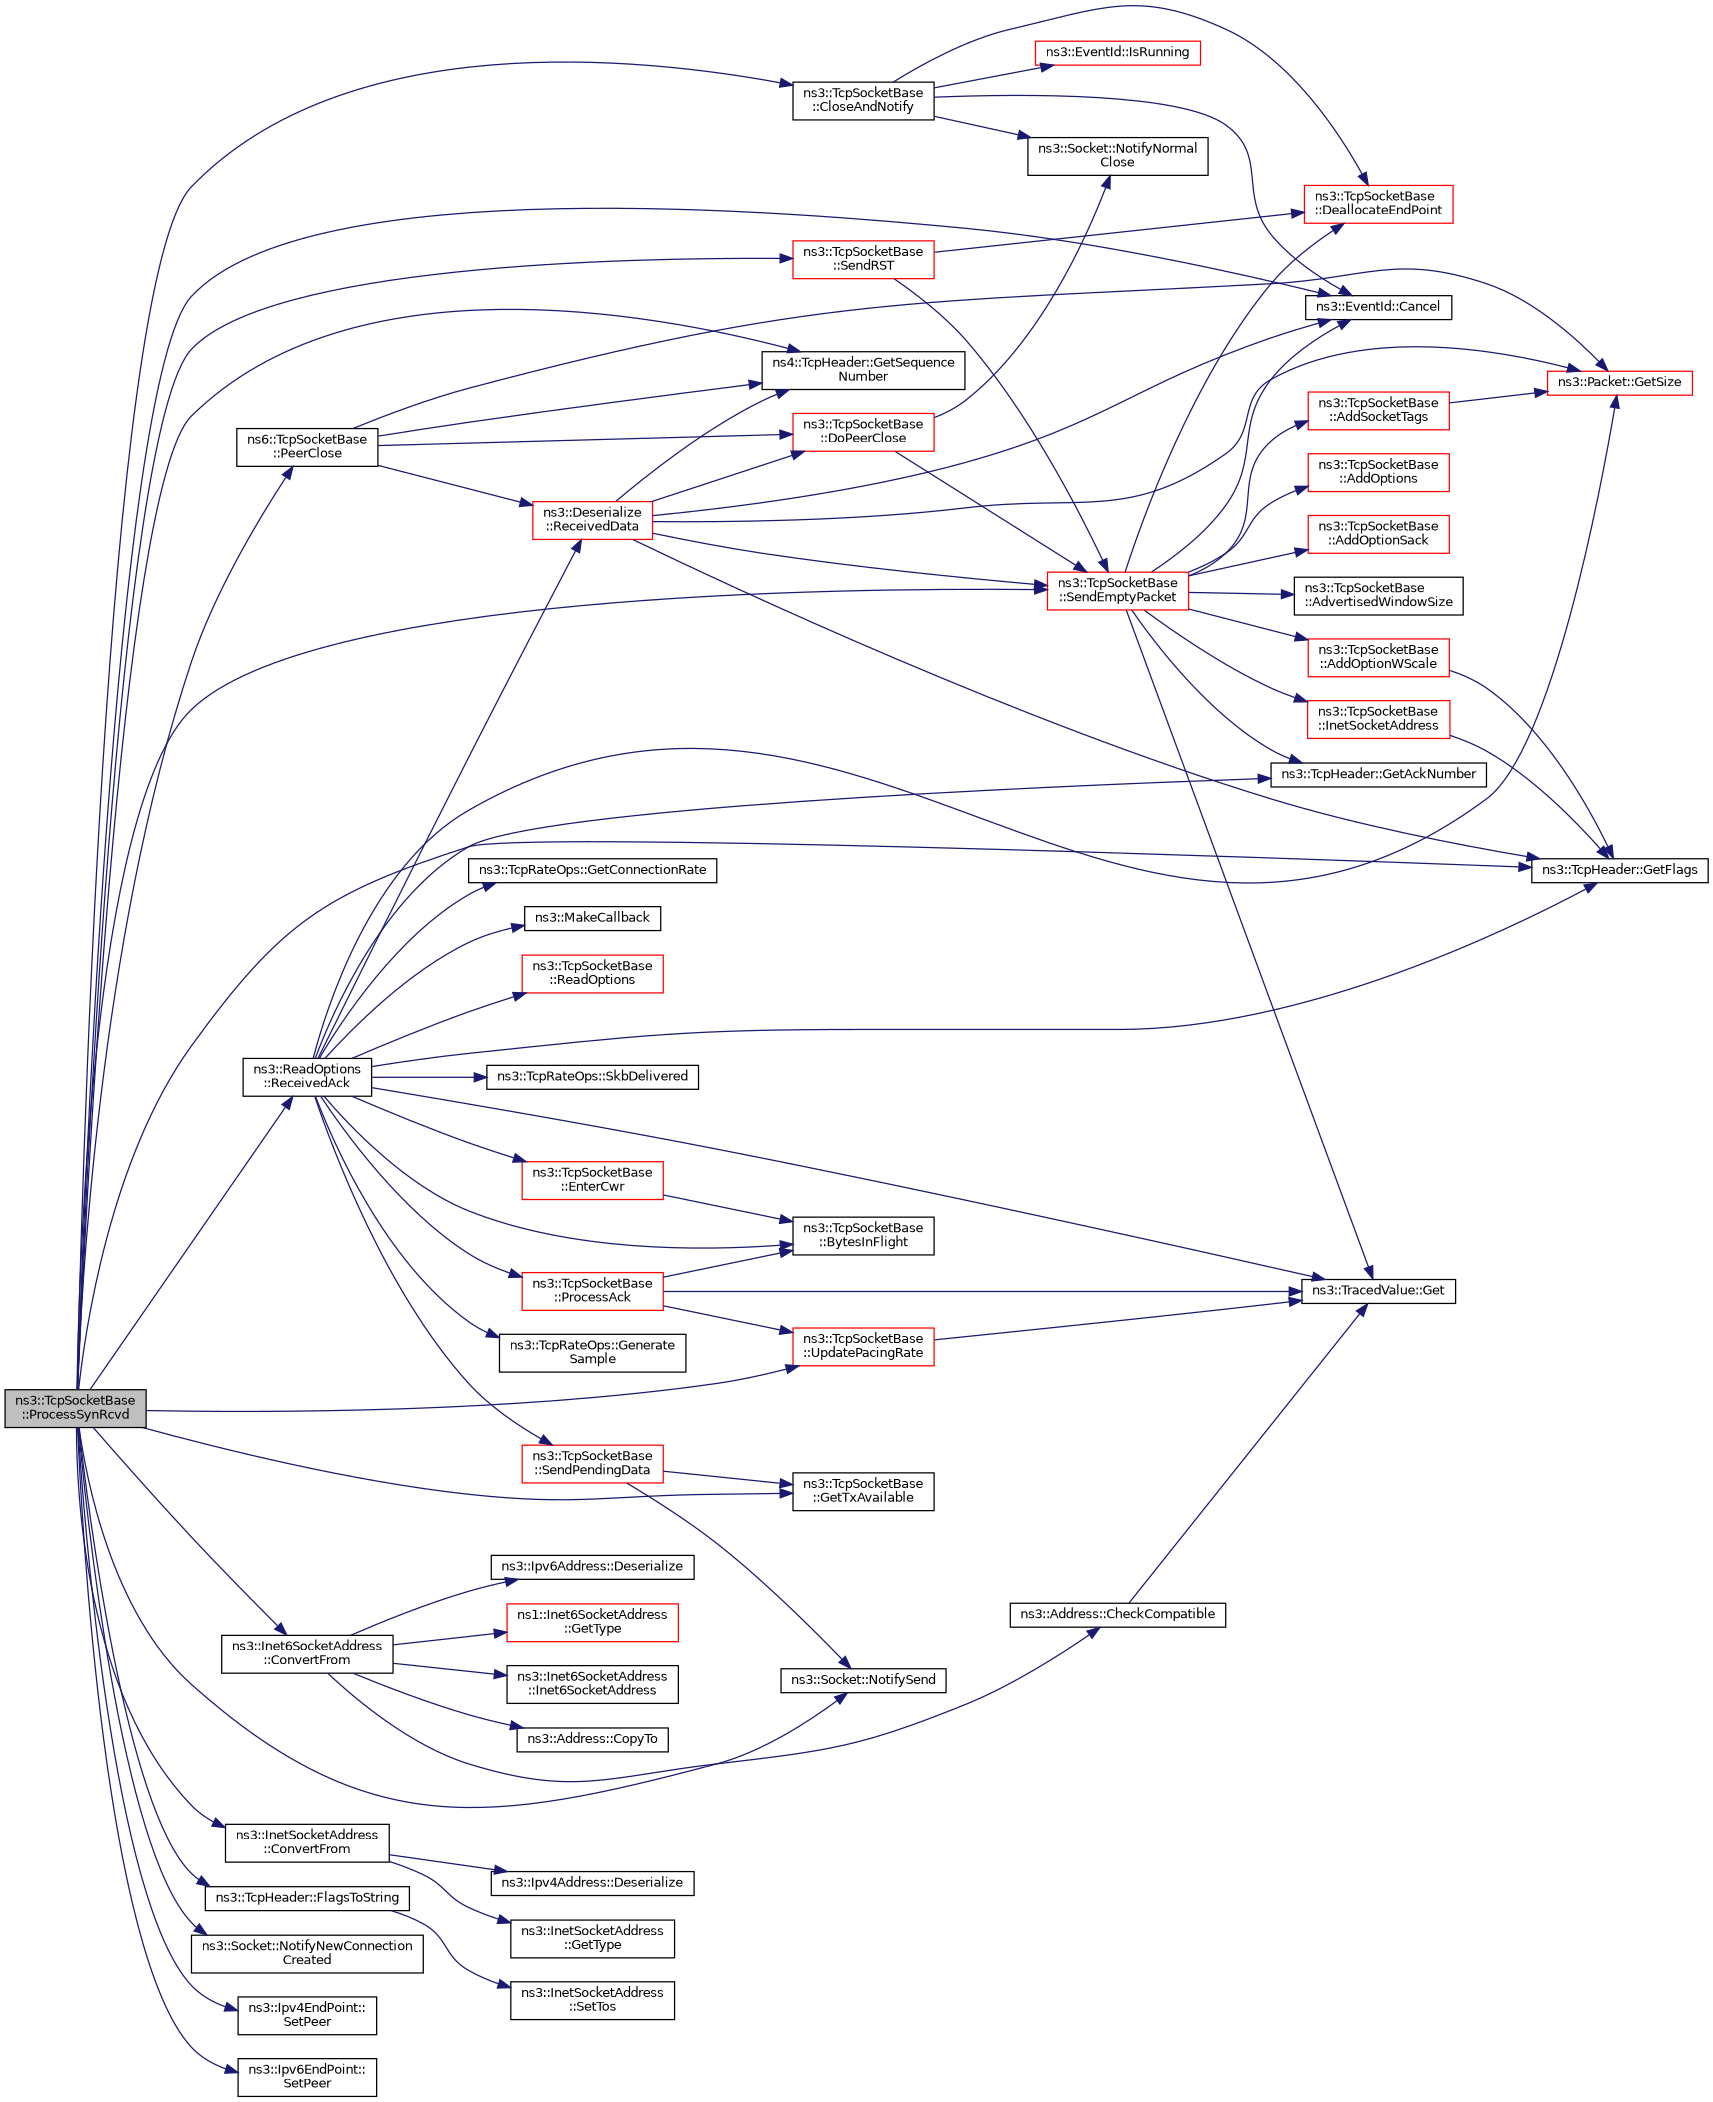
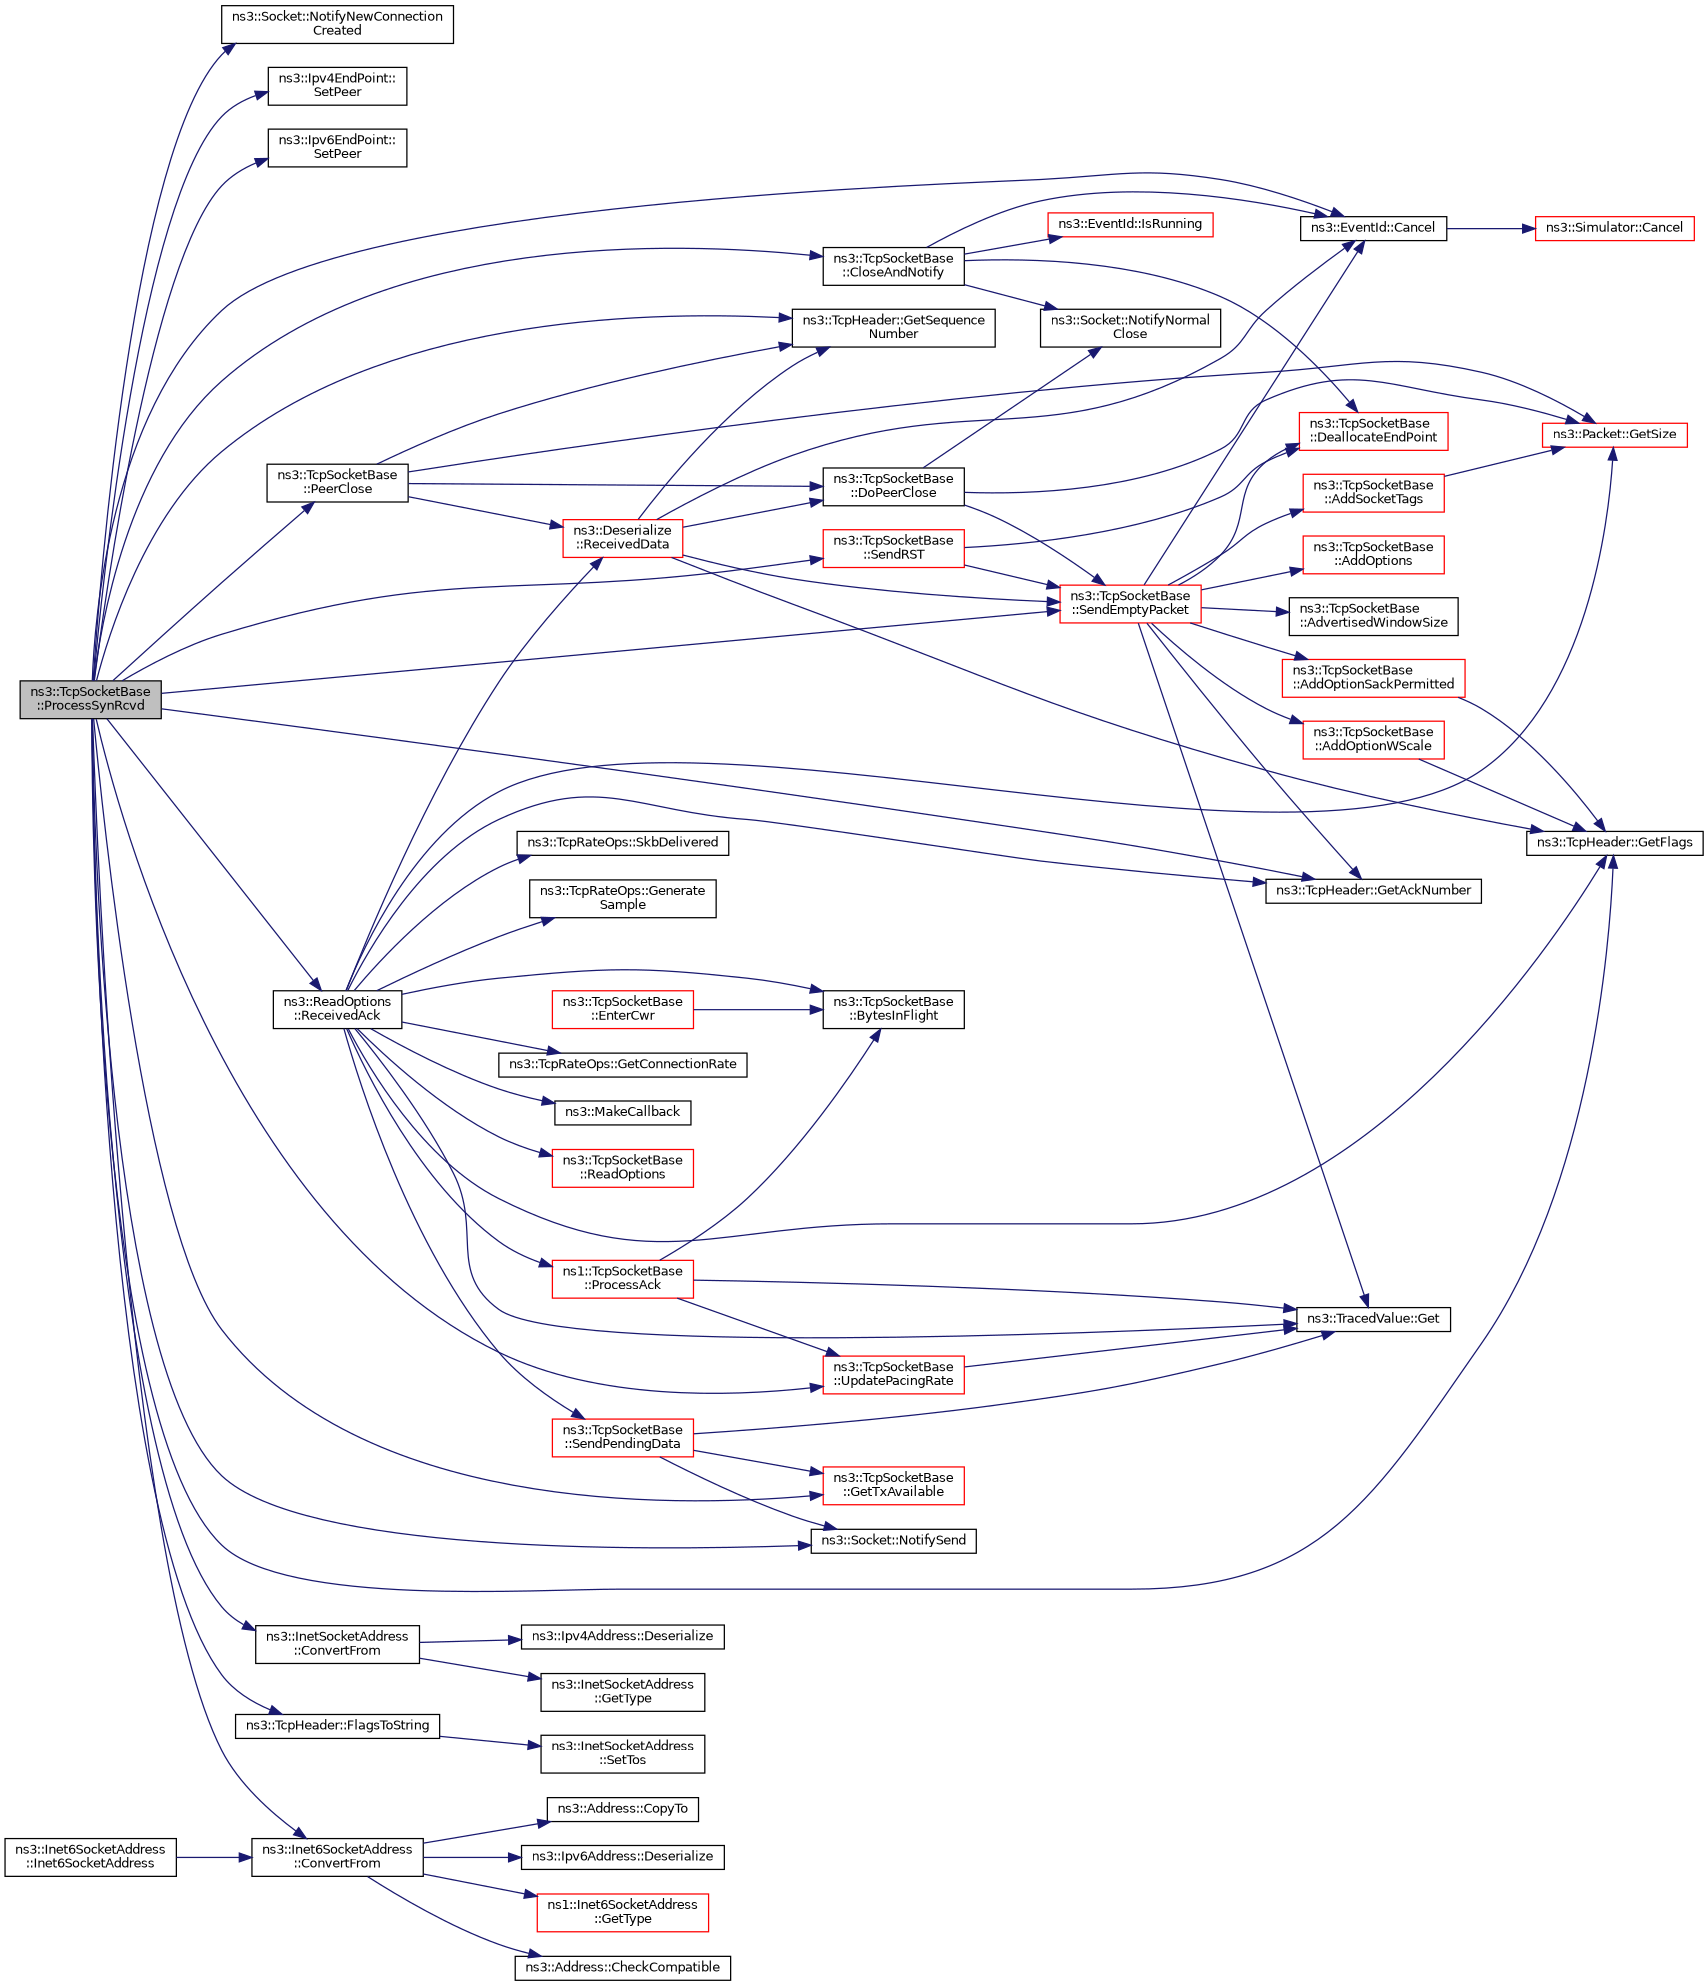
  digraph {
    rankdir=LR
    node [color=black fillcolor=white fontname=Helvetica fontsize=10 shape=record style=filled]
    edge [color=midnightblue fontname=Helvetica fontsize=10 labelfontname=Helvetica labelfontsize=10 style=solid]
    n1 [fillcolor=grey75 fontcolor=black height=0.2 label="ns3::TcpSocketBase\l::ProcessSynRcvd" width=0.4]
    n2 [height=0.2 label="ns3::EventId::Cancel" width=0.4]
    n3 [height=0.2 label="ns3::TcpSocketBase\l::CloseAndNotify" width=0.4]
    n4 [height=0.2 label="ns3::Inet6SocketAddress\l::ConvertFrom" width=0.4]
    n5 [height=0.2 label="ns3::InetSocketAddress\l::ConvertFrom" width=0.4]
    n6 [height=0.2 label="ns3::TcpHeader::FlagsToString" width=0.4]
    n7 [height=0.2 label="ns3::TcpHeader::GetAckNumber" width=0.4]
    n8 [height=0.2 label="ns3::TcpHeader::GetFlags" width=0.4]
-   n9 [height=0.2 label="ns4::TcpHeader::GetSequence\lNumber" width=0.4]
-   n10 [height=0.2 label="ns3::TcpSocketBase\l::GetTxAvailable" width=0.4]
+   n9 [height=0.2 label="ns3::TcpHeader::GetSequence\lNumber" width=0.4]
+   n10 [color=red height=0.2 label="ns3::TcpSocketBase\l::GetTxAvailable" width=0.4]
    n11 [height=0.2 label="ns3::Socket::NotifyNewConnection\lCreated" width=0.4]
    n12 [height=0.2 label="ns3::Socket::NotifySend" width=0.4]
-   n13 [height=0.2 label="ns6::TcpSocketBase\l::PeerClose" width=0.4]
+   n13 [height=0.2 label="ns3::TcpSocketBase\l::PeerClose" width=0.4]
    n14 [color=red height=0.2 label="ns3::TcpSocketBase\l::SendEmptyPacket" width=0.4]
    n15 [height=0.2 label="ns3::ReadOptions\l::ReceivedAck" width=0.4]
    n16 [color=red height=0.2 label="ns3::TcpSocketBase\l::UpdatePacingRate" width=0.4]
    n17 [color=red height=0.2 label="ns3::TcpSocketBase\l::SendRST" width=0.4]
    n18 [height=0.2 label="ns3::Ipv4EndPoint::\lSetPeer" width=0.4]
    n19 [height=0.2 label="ns3::Ipv6EndPoint::\lSetPeer" width=0.4]
+   n20 [color=red height=0.2 label="ns3::Simulator::Cancel" width=0.4]
    n21 [color=red height=0.2 label="ns3::TcpSocketBase\l::DeallocateEndPoint" width=0.4]
    n22 [color=red height=0.2 label="ns3::EventId::IsRunning" width=0.4]
    n23 [height=0.2 label="ns3::Socket::NotifyNormal\lClose" width=0.4]
    n24 [height=0.2 label="ns3::Inet6SocketAddress\l::Inet6SocketAddress" width=0.4]
    n25 [height=0.2 label="ns3::Address::CheckCompatible" width=0.4]
    n26 [height=0.2 label="ns3::Address::CopyTo" width=0.4]
    n27 [height=0.2 label="ns3::Ipv6Address::Deserialize" width=0.4]
    n28 [color=red height=0.2 label="ns1::Inet6SocketAddress\l::GetType" width=0.4]
    n29 [height=0.2 label="ns3::Ipv4Address::Deserialize" width=0.4]
    n30 [height=0.2 label="ns3::InetSocketAddress\l::GetType" width=0.4]
    n31 [height=0.2 label="ns3::InetSocketAddress\l::SetTos" width=0.4]
-   n32 [color=red height=0.2 label="ns3::TcpSocketBase\l::DoPeerClose" width=0.4]
+   n32 [height=0.2 label="ns3::TcpSocketBase\l::DoPeerClose" width=0.4]
    n33 [color=red height=0.2 label="ns3::Packet::GetSize" width=0.4]
    n34 [color=red height=0.2 label="ns3::Deserialize\l::ReceivedData" width=0.4]
    n35 [color=red height=0.2 label="ns3::TcpSocketBase\l::AddOptions" width=0.4]
-   n36 [color=red height=0.2 label="ns3::TcpSocketBase\l::AddOptionSack" width=0.4]
-   n37 [color=red height=0.2 label="ns3::TcpSocketBase\l::InetSocketAddress" width=0.4]
+   n37 [color=red height=0.2 label="ns3::TcpSocketBase\l::AddOptionSackPermitted" width=0.4]
    n38 [color=red height=0.2 label="ns3::TcpSocketBase\l::AddOptionWScale" width=0.4]
    n39 [color=red height=0.2 label="ns3::TcpSocketBase\l::AddSocketTags" width=0.4]
    n40 [height=0.2 label="ns3::TcpSocketBase\l::AdvertisedWindowSize" width=0.4]
    n41 [height=0.2 label="ns3::TracedValue::Get" width=0.4]
    n42 [height=0.2 label="ns3::TcpSocketBase\l::BytesInFlight" width=0.4]
    n43 [color=red height=0.2 label="ns3::TcpSocketBase\l::EnterCwr" width=0.4]
    n44 [height=0.2 label="ns3::TcpRateOps::Generate\lSample" width=0.4]
    n45 [height=0.2 label="ns3::TcpRateOps::GetConnectionRate" width=0.4]
    n46 [height=0.2 label="ns3::MakeCallback" width=0.4]
-   n47 [color=red height=0.2 label="ns3::TcpSocketBase\l::ProcessAck" width=0.4]
+   n47 [color=red height=0.2 label="ns1::TcpSocketBase\l::ProcessAck" width=0.4]
    n48 [color=red height=0.2 label="ns3::TcpSocketBase\l::ReadOptions" width=0.4]
    n49 [color=red height=0.2 label="ns3::TcpSocketBase\l::SendPendingData" width=0.4]
    n50 [height=0.2 label="ns3::TcpRateOps::SkbDelivered" width=0.4]
    n1 -> n2
    n1 -> n3
    n1 -> n4
    n1 -> n5
    n1 -> n6
+   n1 -> n7
    n1 -> n8
    n1 -> n9
    n1 -> n10
    n1 -> n11
    n1 -> n12
    n1 -> n13
    n1 -> n14
    n1 -> n15
    n1 -> n16
    n1 -> n17
    n1 -> n18
    n1 -> n19
+   n2 -> n20
    n3 -> n2
    n3 -> n21
    n3 -> n22
    n3 -> n23
-   n4 -> n24
+   n24 -> n4
    n4 -> n25
    n4 -> n26
    n4 -> n27
    n4 -> n28
    n5 -> n29
    n5 -> n30
    n6 -> n31
    n13 -> n9
    n13 -> n32
    n13 -> n33
    n13 -> n34
    n14 -> n2
    n14 -> n7
    n14 -> n21
    n14 -> n35
-   n14 -> n36
    n14 -> n37
    n14 -> n38
    n14 -> n39
    n14 -> n40
    n14 -> n41
    n15 -> n7
    n15 -> n8
    n15 -> n33
    n15 -> n34
    n15 -> n41
    n15 -> n42
-   n15 -> n43
    n15 -> n44
    n15 -> n45
    n15 -> n46
    n15 -> n47
    n15 -> n48
    n15 -> n49
    n15 -> n50
    n16 -> n41
    n17 -> n14
    n17 -> n21
    n32 -> n14
    n32 -> n23
    n34 -> n2
    n34 -> n8
    n34 -> n9
    n34 -> n14
    n34 -> n32
-   n34 -> n33
+   n32 -> n33
    n37 -> n8
    n38 -> n8
    n39 -> n33
    n43 -> n42
    n47 -> n16
    n47 -> n41
    n47 -> n42
    n49 -> n10
    n49 -> n12
-   n25 -> n41
+   n49 -> n41
  }
